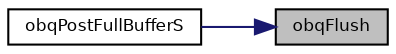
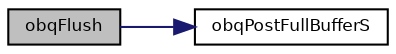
  digraph {
    rankdir=LR
    node [color=black fontname=Helvetica fontsize=8 shape=record]
    n1 [fillcolor=grey75 fontcolor=black height=0.2 label=obqFlush style=filled width=0.4]
    n2 [height=0.2 label=obqPostFullBufferS width=0.4]
-   n2 -> n1 [color=midnightblue fontname=Helvetica fontsize=8 labelfontname=Helvetica labelfontsize=8 style=solid]
+   n1 -> n2 [color=midnightblue fontname=Helvetica fontsize=8 labelfontname=Helvetica labelfontsize=8 style=solid]
  }
